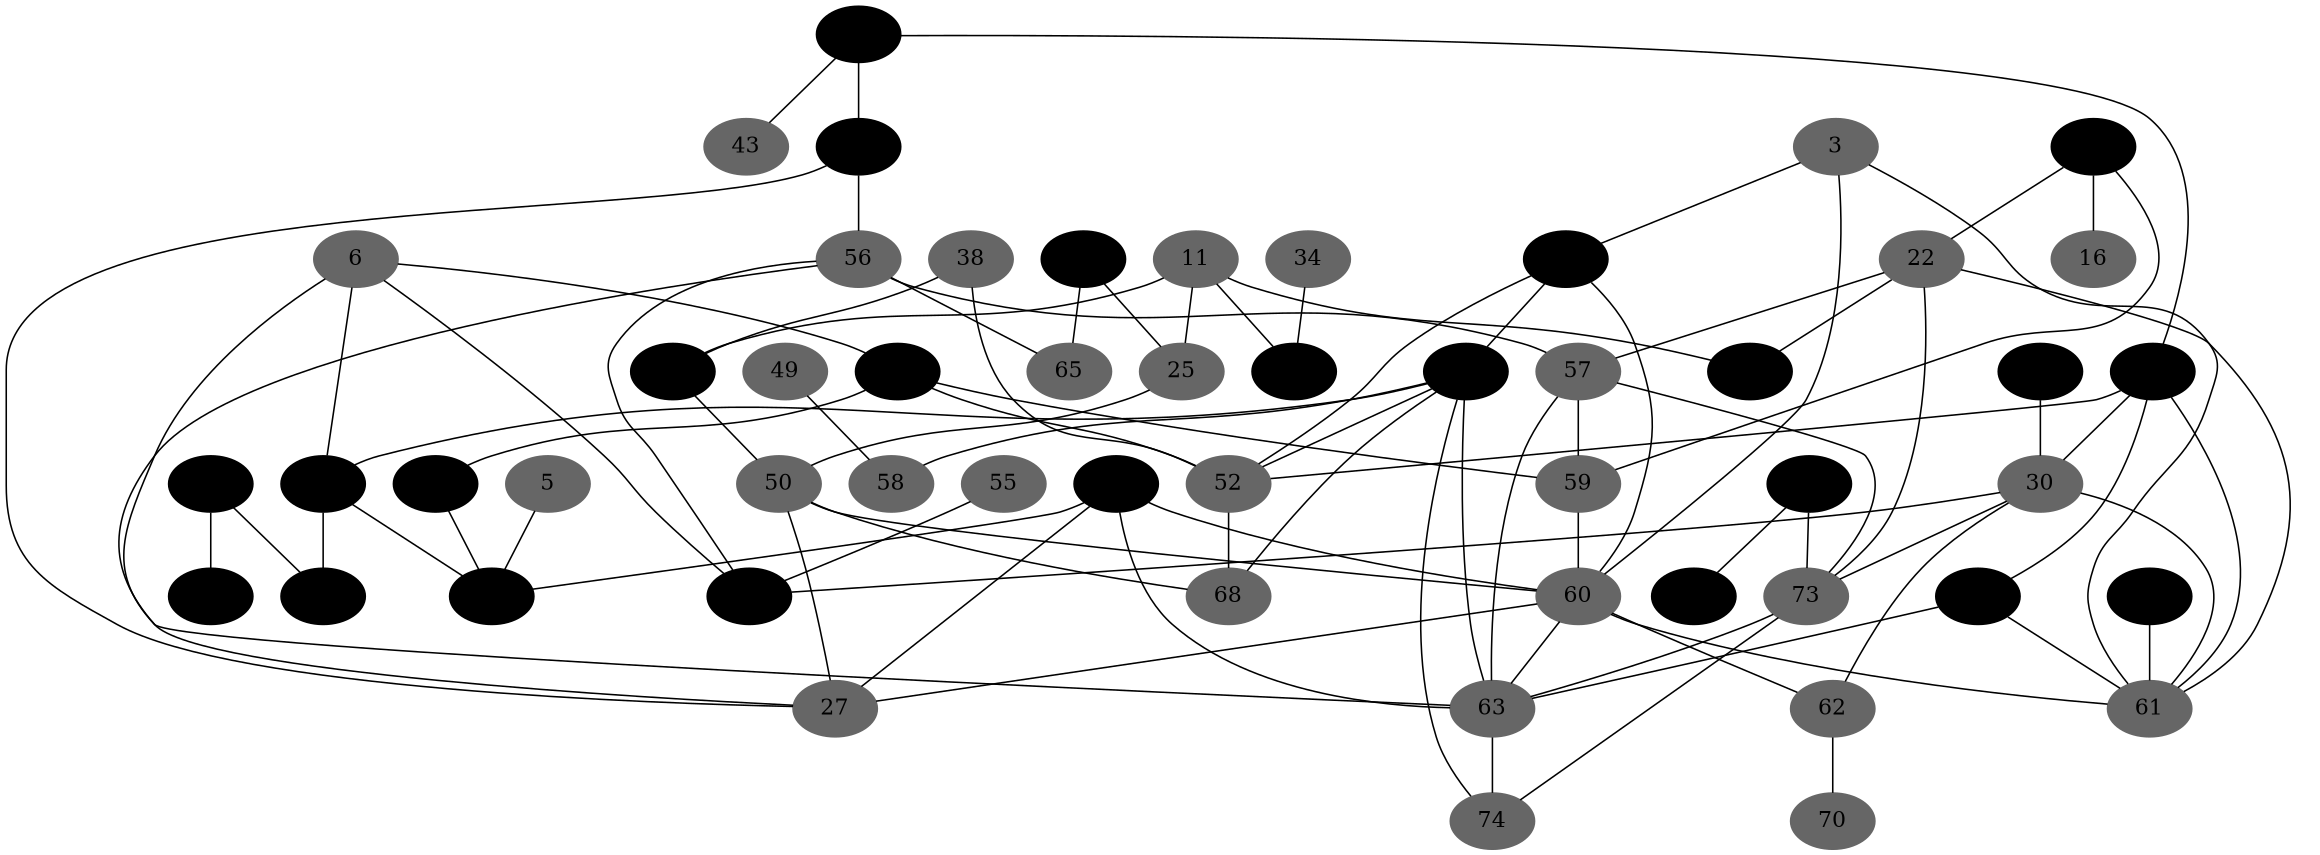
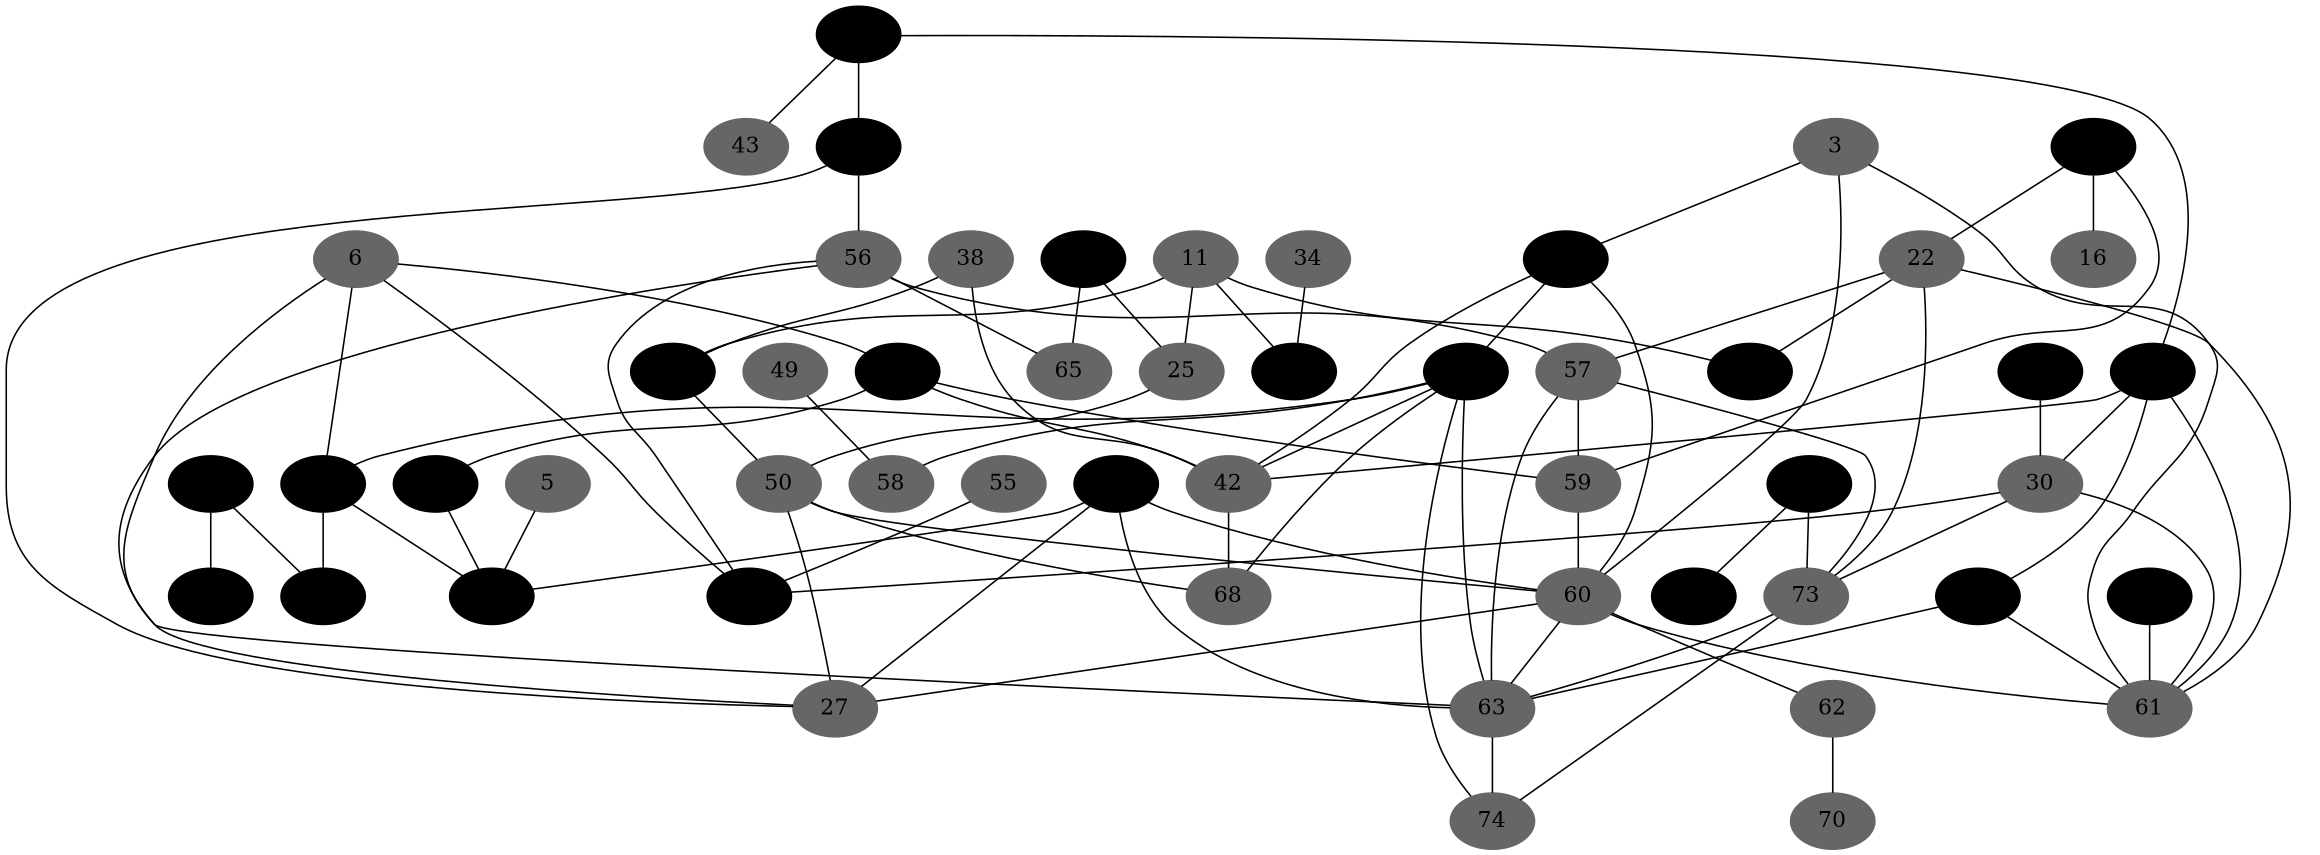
  graph {
    node [color=gray40 style=filled]
    edge [weight=1.0]
    21 [color=black]
    3
    60
    61
-   42 [label=52]
+   42
    31 [color=black]
    63
    n8 [label=27]
    62
    4 [color=black]
    16
    22
    59
    44 [color=black]
    73
    57
    54 [color=black]
    5
    12 [color=black]
    6
    40 [color=black]
    71 [color=black]
    33 [color=black]
    69 [color=black]
    74
    10 [color=black]
    30
    11
    25
    45 [color=black]
    66 [color=black]
    50
    68
    14 [color=black]
    26 [color=black]
    15 [color=black]
    23 [color=black]
    24 [color=black]
    43
    48 [color=black]
    56
    17 [color=black]
    18 [color=black]
    65
    19 [color=black]
    29 [color=black]
    58
    70
    35 [color=black]
    38
    49
    55
    n53 [label=34]
    21 -- 60
    21 -- 42
    21 -- 31
    3 -- 21
    3 -- 60
    3 -- 61
    60 -- 61
    60 -- 63
    60 -- n8 [weight=2.0]
    60 -- 62
    42 -- 68
    31 -- 42
    31 -- 63
    31 -- 40 [weight=2.0]
    31 -- 74
    31 -- 68
    31 -- 58
    63 -- 74
    62 -- 70
    4 -- 16
    4 -- 22
    4 -- 59
    22 -- 61
    22 -- 44
    22 -- 73
    22 -- 57
    59 -- 60
    73 -- 63
    73 -- 74
    57 -- 63
    57 -- 59
    57 -- 73
    5 -- 54
    12 -- 42
    12 -- 59
    12 -- 33
    6 -- 63
    6 -- 12
    6 -- 40
    6 -- 71
    40 -- 54
    40 -- 69
    33 -- 54
    10 -- 30
    30 -- 61
-   30 -- 62
    30 -- 73
    30 -- 71
    11 -- 44
    11 -- 25
    11 -- 45
    11 -- 66
    25 -- 50
    45 -- 50
    50 -- 60
    50 -- n8 [weight=2.0]
    50 -- 68
    14 -- 69
    14 -- 26
    15 -- 23
    15 -- 24
    15 -- 43
    23 -- 61
    23 -- 42
    23 -- 30
    23 -- 48
    24 -- n8
    24 -- 56
    48 -- 61
    48 -- 63
    56 -- n8
    56 -- 57 [weight=2.0]
    56 -- 71
    56 -- 65
    17 -- 61
    18 -- 25
    18 -- 65
    19 -- 73
    19 -- 29
    35 -- 60
    35 -- 63
    35 -- n8
    35 -- 54
    38 -- 42
    38 -- 45
    49 -- 58
    55 -- 71 [weight=2.0]
    n53 -- 66
  }
